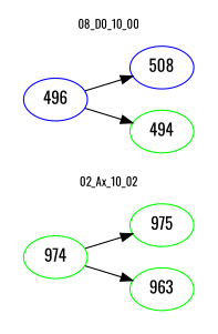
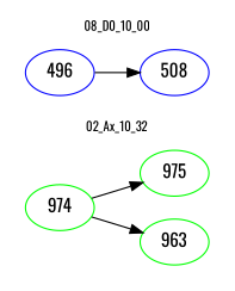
  digraph {
    fontname=Oswald
    rankdir=LR
    node [color=green fontname=Oswald]
    edge [color=black fontname=Oswald]
    n1 [label=974]
    n2 [label=963]
    n3 [label=975]
    n4 [color=blue label=496]
-   n5 [label=494]
    n6 [color=blue label=508]
    subgraph cluster_1 {
      color=white
      fontsize=10
-     label="02_Ax_10_02"
+     label="02_Ax_10_32"
      n1
      n2
      n3
    }
    subgraph cluster_2 {
      color=white
      fontsize=10
      label="08_D0_10_00"
      n4
-     n5
      n6
    }
    n1 -> n2
    n1 -> n3
-   n4 -> n5
    n4 -> n6
  }
